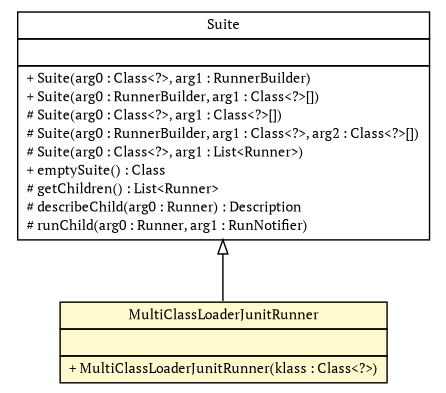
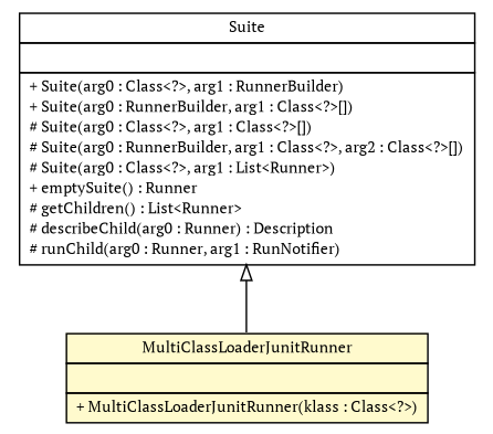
  digraph {
    nodesep=0.25
    ranksep=0.5
    fontname="PT Serif"
    node [fontcolor=black fontname="PT Serif" fontsize=10.0 shape=plaintext]
    n1 [label=<<table title="top.infra.test.classloader.multi.MultiClassLoaderJunitRunner" border="0" cellborder="1" cellspacing="0" cellpadding="2" port="p" bgcolor="lemonChiffon" href="./MultiClassLoaderJunitRunner.html"> 		<tr><td><table border="0" cellspacing="0" cellpadding="1"> <tr><td align="center" balign="center"> MultiClassLoaderJunitRunner </td></tr> 		</table></td></tr> 		<tr><td><table border="0" cellspacing="0" cellpadding="1"> <tr><td align="left" balign="left">  </td></tr> 		</table></td></tr> 		<tr><td><table border="0" cellspacing="0" cellpadding="1"> <tr><td align="left" balign="left"> + MultiClassLoaderJunitRunner(klass : Class&lt;?&gt;) </td></tr> 		</table></td></tr> 		</table>>]
-   n2 [label=<<table title="org.junit.runners.Suite" border="0" cellborder="1" cellspacing="0" cellpadding="2" port="p" href="http://java.sun.com/j2se/1.4.2/docs/api/org/junit/runners/Suite.html"> 		<tr><td><table border="0" cellspacing="0" cellpadding="1"> <tr><td align="center" balign="center"> Suite </td></tr> 		</table></td></tr> 		<tr><td><table border="0" cellspacing="0" cellpadding="1"> <tr><td align="left" balign="left">  </td></tr> 		</table></td></tr> 		<tr><td><table border="0" cellspacing="0" cellpadding="1"> <tr><td align="left" balign="left"> + Suite(arg0 : Class&lt;?&gt;, arg1 : RunnerBuilder) </td></tr> <tr><td align="left" balign="left"> + Suite(arg0 : RunnerBuilder, arg1 : Class&lt;?&gt;[]) </td></tr> <tr><td align="left" balign="left"> # Suite(arg0 : Class&lt;?&gt;, arg1 : Class&lt;?&gt;[]) </td></tr> <tr><td align="left" balign="left"> # Suite(arg0 : RunnerBuilder, arg1 : Class&lt;?&gt;, arg2 : Class&lt;?&gt;[]) </td></tr> <tr><td align="left" balign="left"> # Suite(arg0 : Class&lt;?&gt;, arg1 : List&lt;Runner&gt;) </td></tr> <tr><td align="left" balign="left"> + emptySuite() : Class </td></tr> <tr><td align="left" balign="left"> # getChildren() : List&lt;Runner&gt; </td></tr> <tr><td align="left" balign="left"> # describeChild(arg0 : Runner) : Description </td></tr> <tr><td align="left" balign="left"> # runChild(arg0 : Runner, arg1 : RunNotifier) </td></tr> 		</table></td></tr> 		</table>>]
+   n2 [label=<<table title="org.junit.runners.Suite" border="0" cellborder="1" cellspacing="0" cellpadding="2" port="p" href="http://java.sun.com/j2se/1.4.2/docs/api/org/junit/runners/Suite.html"> 		<tr><td><table border="0" cellspacing="0" cellpadding="1"> <tr><td align="center" balign="center"> Suite </td></tr> 		</table></td></tr> 		<tr><td><table border="0" cellspacing="0" cellpadding="1"> <tr><td align="left" balign="left">  </td></tr> 		</table></td></tr> 		<tr><td><table border="0" cellspacing="0" cellpadding="1"> <tr><td align="left" balign="left"> + Suite(arg0 : Class&lt;?&gt;, arg1 : RunnerBuilder) </td></tr> <tr><td align="left" balign="left"> + Suite(arg0 : RunnerBuilder, arg1 : Class&lt;?&gt;[]) </td></tr> <tr><td align="left" balign="left"> # Suite(arg0 : Class&lt;?&gt;, arg1 : Class&lt;?&gt;[]) </td></tr> <tr><td align="left" balign="left"> # Suite(arg0 : RunnerBuilder, arg1 : Class&lt;?&gt;, arg2 : Class&lt;?&gt;[]) </td></tr> <tr><td align="left" balign="left"> # Suite(arg0 : Class&lt;?&gt;, arg1 : List&lt;Runner&gt;) </td></tr> <tr><td align="left" balign="left"> + emptySuite() : Runner </td></tr> <tr><td align="left" balign="left"> # getChildren() : List&lt;Runner&gt; </td></tr> <tr><td align="left" balign="left"> # describeChild(arg0 : Runner) : Description </td></tr> <tr><td align="left" balign="left"> # runChild(arg0 : Runner, arg1 : RunNotifier) </td></tr> 		</table></td></tr> 		</table>>]
    n2 -> n1 [arrowtail=empty dir=back fontname="PT Serif" fontsize=10 headport=p labelfontname=Helvetica labelfontsize=10 tailport=p]
  }
